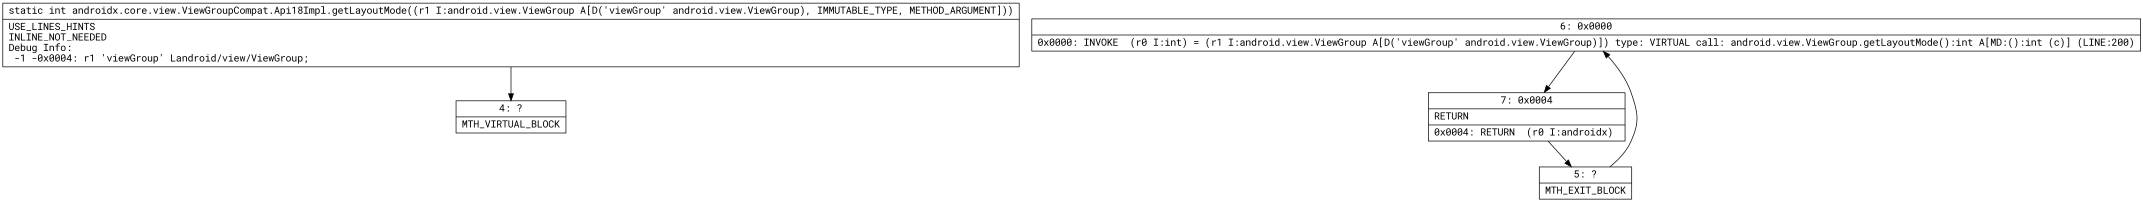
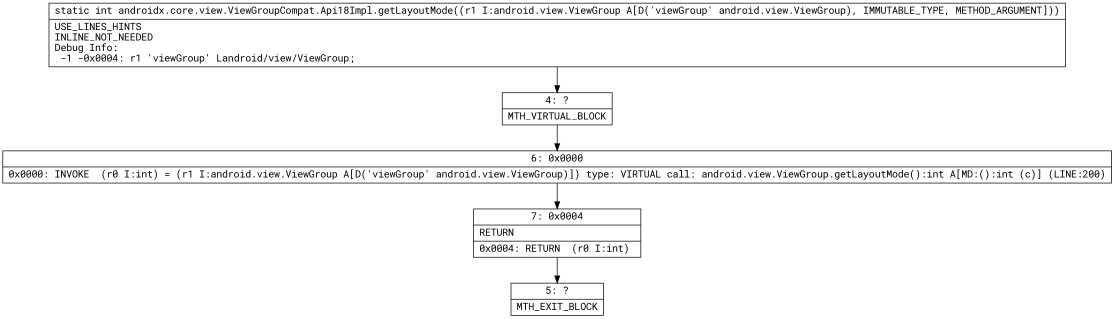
  digraph {
    fontname="Roboto Mono"
    node [fontname="Roboto Mono" shape=record]
    edge [fontname="Roboto Mono"]
    n1 [label="{4\:\ ?|MTH_VIRTUAL_BLOCK\l}"]
    n2 [label="{6\:\ 0x0000|0x0000: INVOKE  (r0 I:int) = (r1 I:android.view.ViewGroup A[D('viewGroup' android.view.ViewGroup)]) type: VIRTUAL call: android.view.ViewGroup.getLayoutMode():int A[MD:():int (c)] (LINE:200)\l}"]
-   n3 [label="{7\:\ 0x0004|RETURN\l|0x0004: RETURN  (r0 I:androidx) \l}"]
+   n3 [label="{7\:\ 0x0004|RETURN\l|0x0004: RETURN  (r0 I:int) \l}"]
    n4 [label="{5\:\ ?|MTH_EXIT_BLOCK\l}"]
    n5 [label="{static int androidx.core.view.ViewGroupCompat.Api18Impl.getLayoutMode((r1 I:android.view.ViewGroup A[D('viewGroup' android.view.ViewGroup), IMMUTABLE_TYPE, METHOD_ARGUMENT]))  | USE_LINES_HINTS\lINLINE_NOT_NEEDED\lDebug Info:\l  \-1 \-0x0004: r1 'viewGroup' Landroid\/view\/ViewGroup;\l}"]
-   n4 -> n2
+   n1 -> n2
    n2 -> n3
    n3 -> n4
    n5 -> n1
  }
